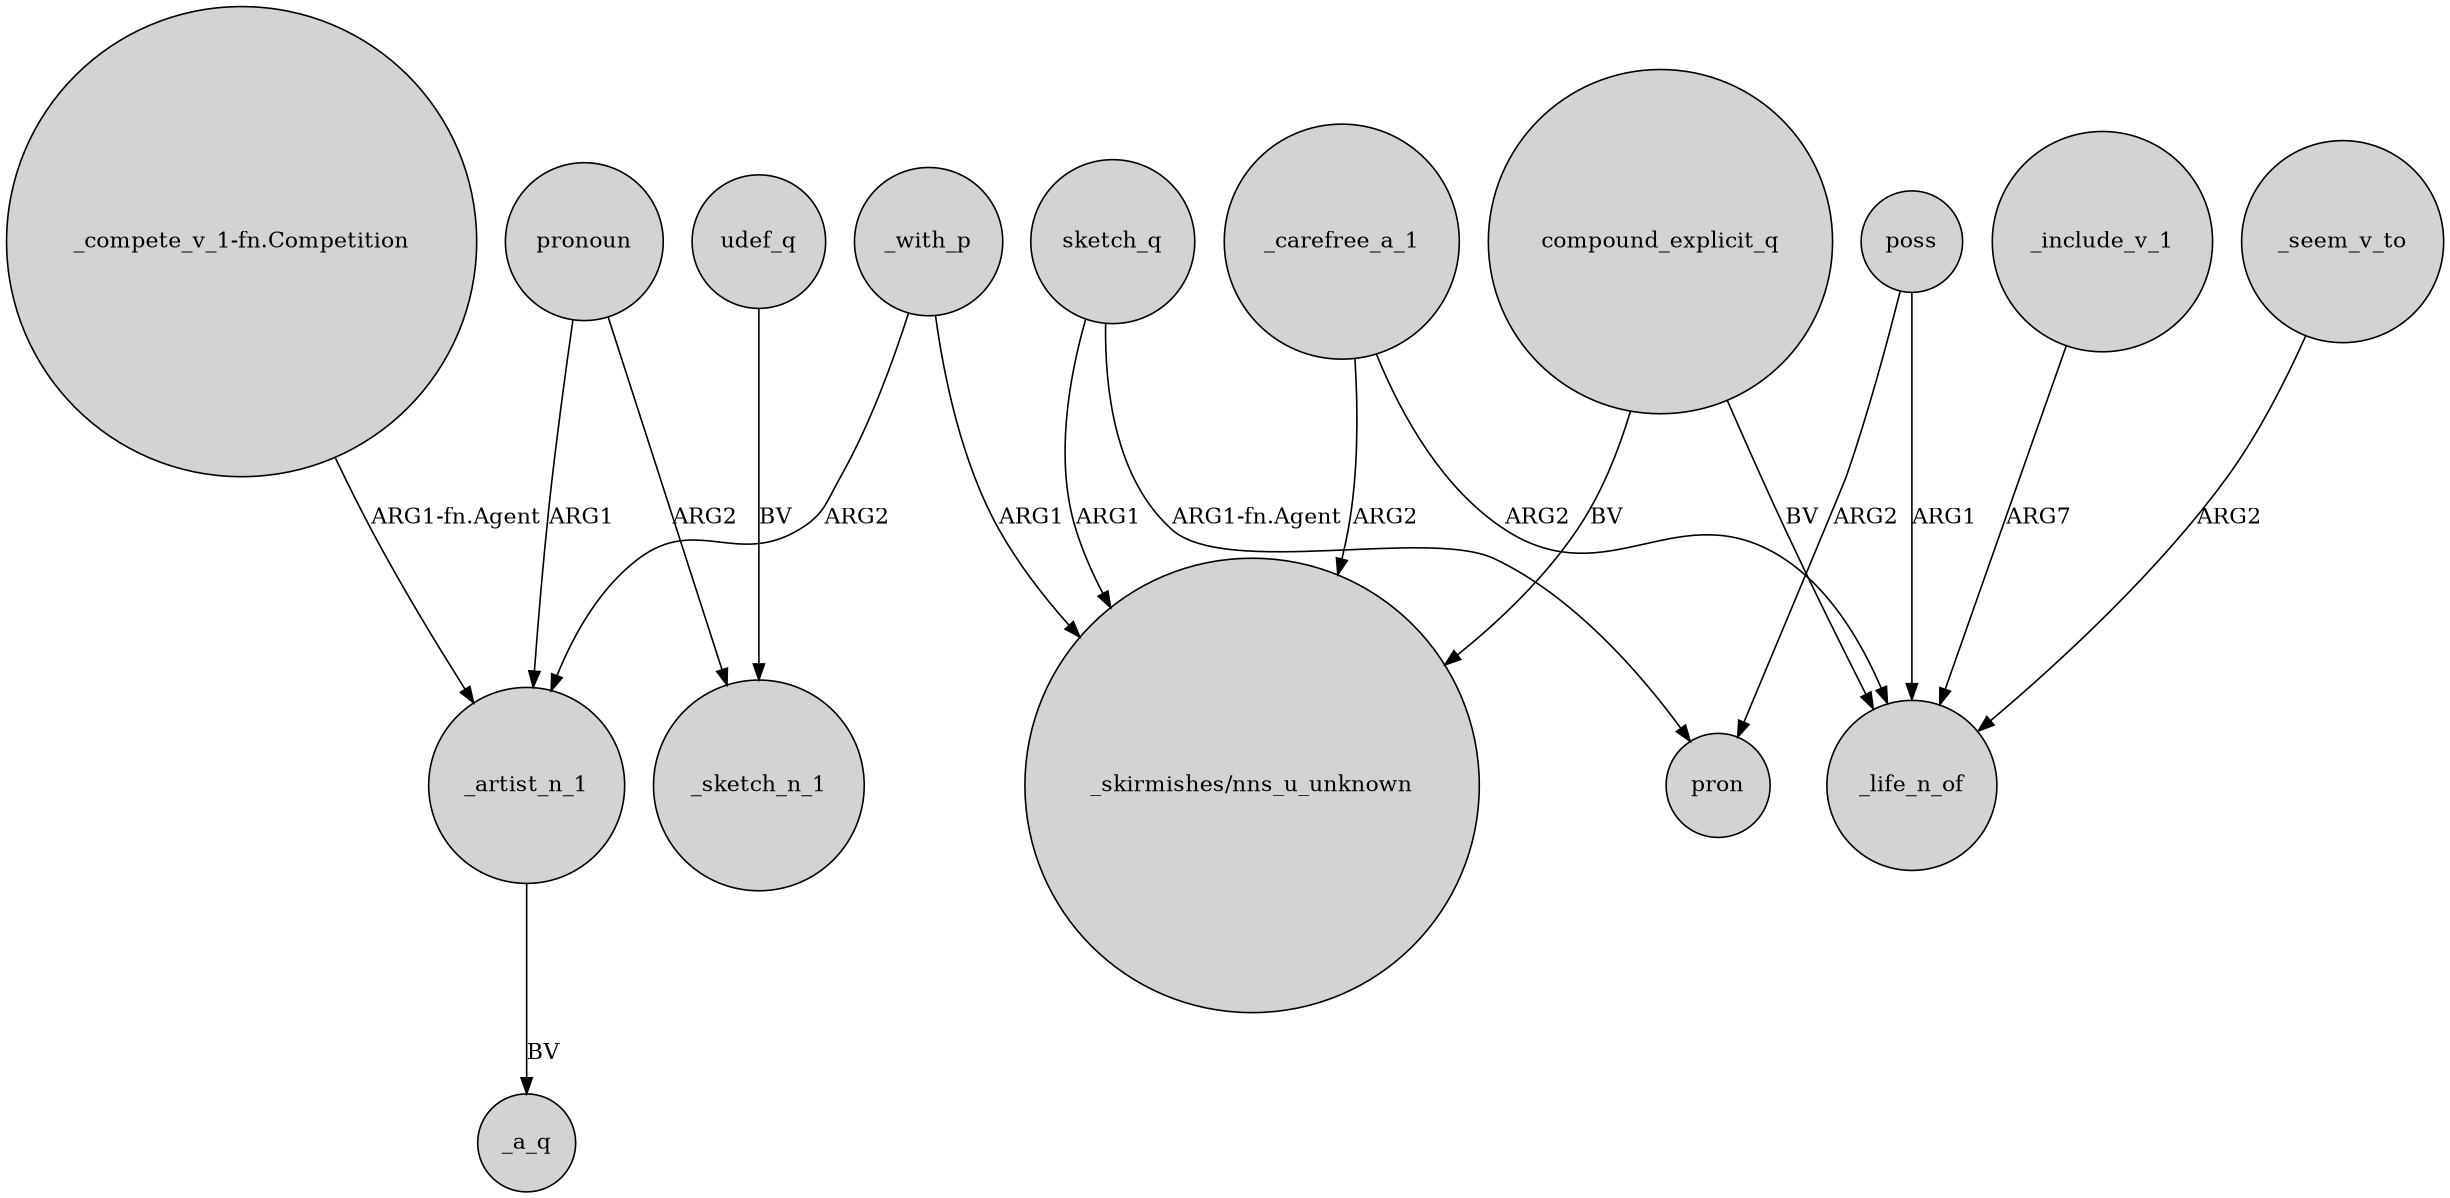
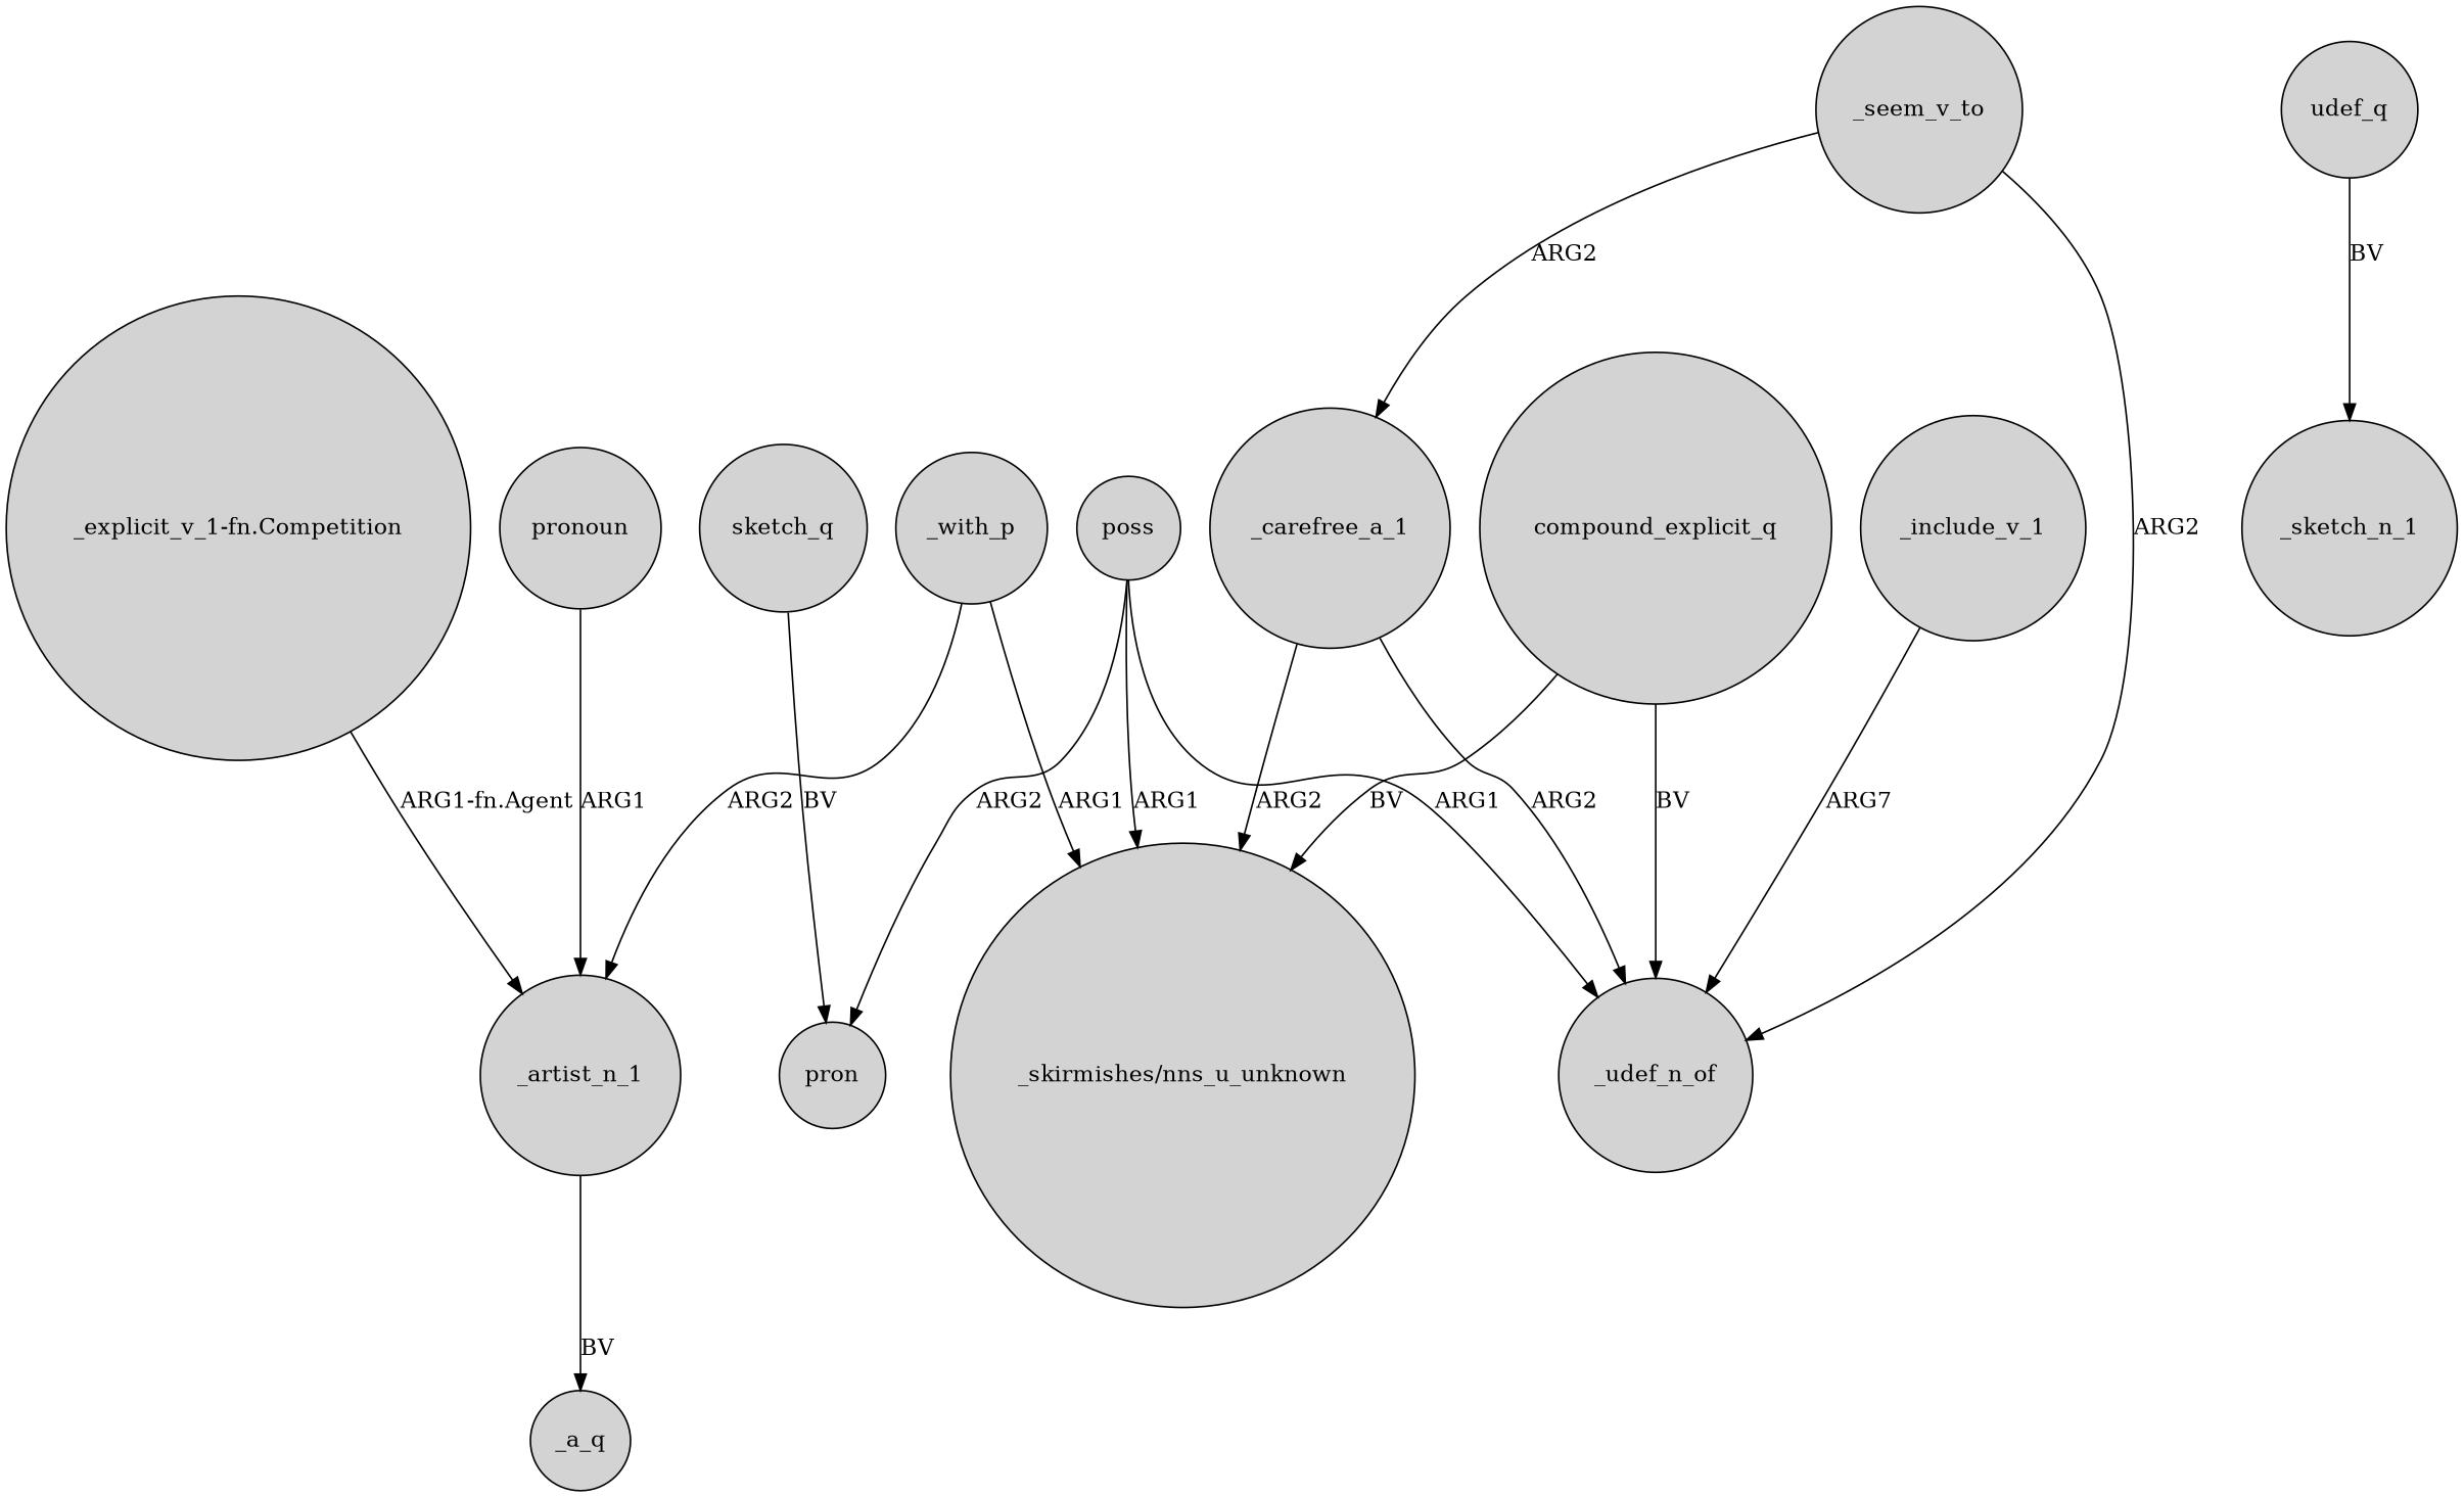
  digraph {
    node [shape=circle style=filled]
-   "_compete_v_1-fn.Competition"
+   "_compete_v_1-fn.Competition" [label="_explicit_v_1-fn.Competition"]
    _artist_n_1
    _a_q
    n4 [label=pronoun]
    _sketch_n_1
    n6 [label=compound_explicit_q]
-   _life_n_of
+   _life_n_of [label=_udef_n_of]
    "_skirmishes/nns_u_unknown"
    _with_p
    poss
    pron
    _include_v_1
    udef_q
    _carefree_a_1
    _seem_v_to
    n16 [label=sketch_q]
    "_compete_v_1-fn.Competition" -> _artist_n_1 [label="ARG1-fn.Agent"]
    _artist_n_1 -> _a_q [label=BV]
    n4 -> _artist_n_1 [label=ARG1]
-   n4 -> _sketch_n_1 [label=ARG2]
    n6 -> _life_n_of [label=BV]
    n6 -> "_skirmishes/nns_u_unknown" [label=BV]
    _with_p -> _artist_n_1 [label=ARG2]
    _with_p -> "_skirmishes/nns_u_unknown" [label=ARG1]
    poss -> _life_n_of [label=ARG1]
-   n16 -> "_skirmishes/nns_u_unknown" [label=ARG1]
+   poss -> "_skirmishes/nns_u_unknown" [label=ARG1]
    poss -> pron [label=ARG2]
    _include_v_1 -> _life_n_of [label=ARG7]
    udef_q -> _sketch_n_1 [label=BV]
    _carefree_a_1 -> _life_n_of [label=ARG2]
    _carefree_a_1 -> "_skirmishes/nns_u_unknown" [label=ARG2]
    _seem_v_to -> _life_n_of [label=ARG2]
-   n16 -> pron [label="ARG1-fn.Agent"]
+   _seem_v_to -> _carefree_a_1 [label=ARG2]
+   n16 -> pron [label=BV]
  }
